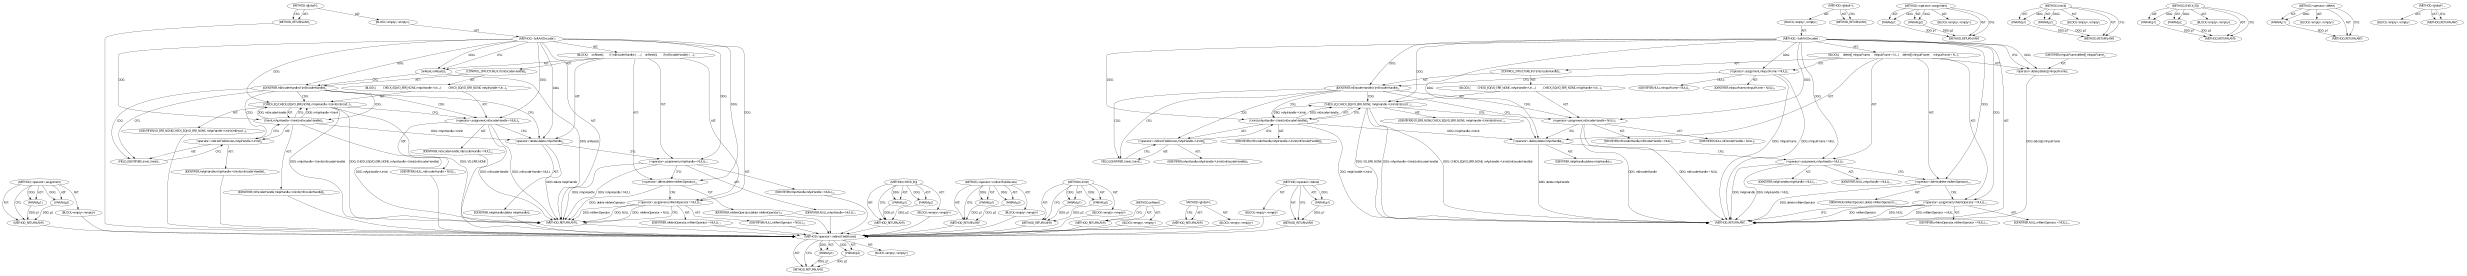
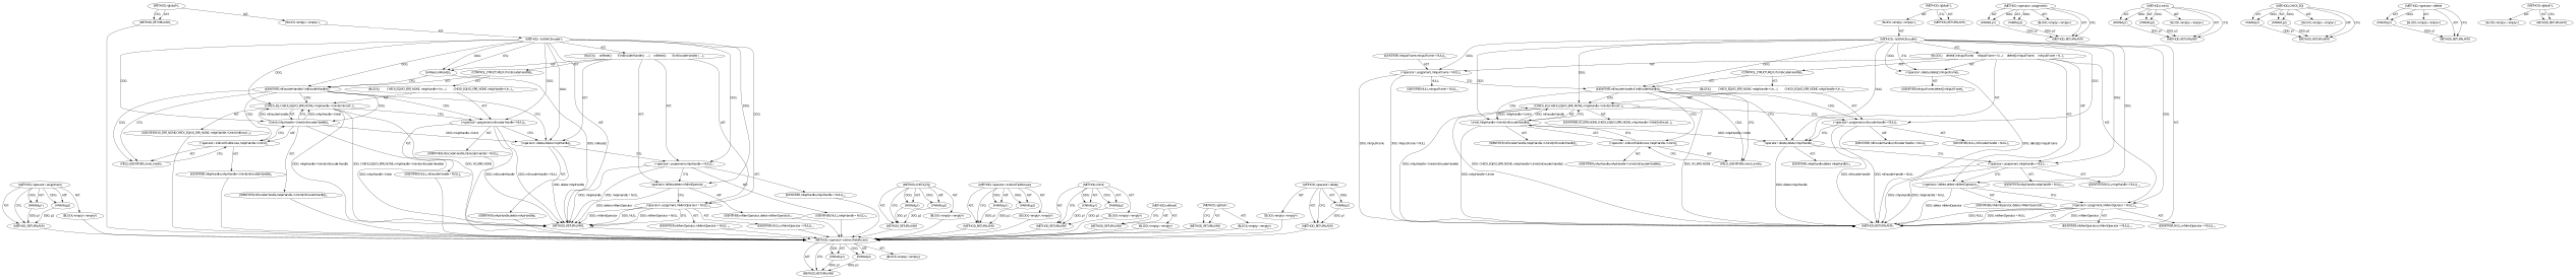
  digraph {
    fontname="Open Sans"
    node [fontname="Open Sans"]
    edge [fontname="Open Sans"]
    n1 [label=<(METHOD,&lt;operator&gt;.indirectFieldAccess)>]
    n2 [label=<(PARAM,p1)>]
    n3 [label=<(PARAM,p2)>]
    n4 [label=<(BLOCK,&lt;empty&gt;,&lt;empty&gt;)>]
    n5 [label=<(METHOD_RETURN,ANY)>]
    n6 [label=<(METHOD,&lt;global&gt;)<SUB>1</SUB>>]
    n7 [label=<(BLOCK,&lt;empty&gt;,&lt;empty&gt;)<SUB>1</SUB>>]
    n8 [label=<(METHOD_RETURN,ANY)<SUB>1</SUB>>]
    n9 [label=<(METHOD,~SoftAACEncoder)<SUB>1</SUB>>]
    n10 [label=<(BLOCK,{     delete[] mInputFrame;     mInputFrame = N...,{     delete[] mInputFrame;     mInputFrame = N...)<SUB>1</SUB>>]
    n11 [label=<(&lt;operator&gt;.delete,delete[] mInputFrame)<SUB>2</SUB>>]
    n12 [label=<(&lt;operator&gt;.assignment,mInputFrame = NULL)<SUB>3</SUB>>]
    n13 [label=<(IDENTIFIER,mEncoderHandle,if (mEncoderHandle))<SUB>5</SUB>>]
    n14 [label=<(CHECK_EQ,CHECK_EQ(VO_ERR_NONE, mApiHandle-&gt;Uninit(mEncod...)<SUB>6</SUB>>]
    n15 [label=<(Uninit,mApiHandle-&gt;Uninit(mEncoderHandle))<SUB>6</SUB>>]
    n16 [label=<(&lt;operator&gt;.assignment,mEncoderHandle = NULL)<SUB>7</SUB>>]
    n17 [label=<(&lt;operator&gt;.delete,delete mApiHandle)<SUB>10</SUB>>]
    n18 [label=<(&lt;operator&gt;.assignment,mApiHandle = NULL)<SUB>11</SUB>>]
    n19 [label=<(&lt;operator&gt;.delete,delete mMemOperator)<SUB>13</SUB>>]
    n20 [label=<(&lt;operator&gt;.assignment,mMemOperator = NULL)<SUB>14</SUB>>]
    n21 [label=<(METHOD_RETURN,ANY)<SUB>1</SUB>>]
    n22 [label=<(CONTROL_STRUCTURE,IF,if (mEncoderHandle))<SUB>5</SUB>>]
    n23 [label=<(IDENTIFIER,mInputFrame,delete[] mInputFrame)<SUB>2</SUB>>]
    n24 [label=<(IDENTIFIER,mInputFrame,mInputFrame = NULL)<SUB>3</SUB>>]
    n25 [label=<(IDENTIFIER,NULL,mInputFrame = NULL)<SUB>3</SUB>>]
    n26 [label=<(&lt;operator&gt;.indirectFieldAccess,mApiHandle-&gt;Uninit)<SUB>6</SUB>>]
    n27 [label=<(FIELD_IDENTIFIER,Uninit,Uninit)<SUB>6</SUB>>]
    n28 [label=<(IDENTIFIER,VO_ERR_NONE,CHECK_EQ(VO_ERR_NONE, mApiHandle-&gt;Uninit(mEncod...)<SUB>6</SUB>>]
    n29 [label=<(IDENTIFIER,mEncoderHandle,mApiHandle-&gt;Uninit(mEncoderHandle))<SUB>6</SUB>>]
    n30 [label=<(IDENTIFIER,mEncoderHandle,mEncoderHandle = NULL)<SUB>7</SUB>>]
    n31 [label=<(IDENTIFIER,NULL,mEncoderHandle = NULL)<SUB>7</SUB>>]
    n32 [label=<(IDENTIFIER,mApiHandle,delete mApiHandle)<SUB>10</SUB>>]
    n33 [label=<(IDENTIFIER,mApiHandle,mApiHandle = NULL)<SUB>11</SUB>>]
    n34 [label=<(IDENTIFIER,NULL,mApiHandle = NULL)<SUB>11</SUB>>]
    n35 [label=<(IDENTIFIER,mMemOperator,delete mMemOperator)<SUB>13</SUB>>]
    n36 [label=<(IDENTIFIER,mMemOperator,mMemOperator = NULL)<SUB>14</SUB>>]
    n37 [label=<(IDENTIFIER,NULL,mMemOperator = NULL)<SUB>14</SUB>>]
    n38 [label=<(BLOCK,{          CHECK_EQ(VO_ERR_NONE, mApiHandle-&gt;Un...,{          CHECK_EQ(VO_ERR_NONE, mApiHandle-&gt;Un...)<SUB>5</SUB>>]
    n39 [label=<(IDENTIFIER,mApiHandle,mApiHandle-&gt;Uninit(mEncoderHandle))<SUB>6</SUB>>]
    n40 [label=<(METHOD,&lt;operator&gt;.assignment)>]
    n41 [label=<(PARAM,p1)>]
    n42 [label=<(PARAM,p2)>]
    n43 [label=<(BLOCK,&lt;empty&gt;,&lt;empty&gt;)>]
    n44 [label=<(METHOD_RETURN,ANY)>]
    n45 [label=<(METHOD,Uninit)>]
    n46 [label=<(PARAM,p1)>]
    n47 [label=<(PARAM,p2)>]
    n48 [label=<(BLOCK,&lt;empty&gt;,&lt;empty&gt;)>]
    n49 [label=<(METHOD_RETURN,ANY)>]
    n50 [label=<(METHOD,CHECK_EQ)>]
    n51 [label=<(PARAM,p1)>]
    n52 [label=<(PARAM,p2)>]
    n53 [label=<(BLOCK,&lt;empty&gt;,&lt;empty&gt;)>]
    n54 [label=<(METHOD_RETURN,ANY)>]
    n55 [label=<(METHOD,&lt;operator&gt;.delete)>]
    n56 [label=<(PARAM,p1)>]
    n57 [label=<(BLOCK,&lt;empty&gt;,&lt;empty&gt;)>]
    n58 [label=<(METHOD_RETURN,ANY)>]
    n59 [label=<(METHOD,&lt;global&gt;)<SUB>1</SUB>>]
    n60 [label=<(BLOCK,&lt;empty&gt;,&lt;empty&gt;)>]
    n61 [label=<(METHOD_RETURN,ANY)>]
    n62 [label=<(METHOD,&lt;operator&gt;.assignment)>]
    n63 [label=<(PARAM,p1)>]
    n64 [label=<(PARAM,p2)>]
    n65 [label=<(BLOCK,&lt;empty&gt;,&lt;empty&gt;)>]
    n66 [label=<(METHOD_RETURN,ANY)>]
    n67 [label=<(METHOD,&lt;global&gt;)<SUB>1</SUB>>]
    n68 [label=<(BLOCK,&lt;empty&gt;,&lt;empty&gt;)<SUB>1</SUB>>]
    n69 [label=<(METHOD_RETURN,ANY)<SUB>1</SUB>>]
    n70 [label=<(METHOD,~SoftAACEncoder)<SUB>1</SUB>>]
    n71 [label=<(BLOCK,{     onReset();        if (mEncoderHandle) {  ...,{     onReset();        if (mEncoderHandle) {  ...)<SUB>1</SUB>>]
    n72 [label=<(onReset,onReset())<SUB>2</SUB>>]
    n73 [label=<(IDENTIFIER,mEncoderHandle,if (mEncoderHandle))<SUB>4</SUB>>]
    n74 [label=<(CHECK_EQ,CHECK_EQ(VO_ERR_NONE, mApiHandle-&gt;Uninit(mEncod...)<SUB>5</SUB>>]
    n75 [label=<(Uninit,mApiHandle-&gt;Uninit(mEncoderHandle))<SUB>5</SUB>>]
    n76 [label=<(&lt;operator&gt;.assignment,mEncoderHandle = NULL)<SUB>6</SUB>>]
    n77 [label=<(&lt;operator&gt;.delete,delete mApiHandle)<SUB>9</SUB>>]
    n78 [label=<(&lt;operator&gt;.assignment,mApiHandle = NULL)<SUB>10</SUB>>]
    n79 [label=<(&lt;operator&gt;.delete,delete mMemOperator)<SUB>12</SUB>>]
    n80 [label=<(&lt;operator&gt;.assignment,mMemOperator = NULL)<SUB>13</SUB>>]
    n81 [label=<(METHOD_RETURN,ANY)<SUB>1</SUB>>]
    n82 [label=<(CONTROL_STRUCTURE,IF,if (mEncoderHandle))<SUB>4</SUB>>]
    n83 [label=<(&lt;operator&gt;.indirectFieldAccess,mApiHandle-&gt;Uninit)<SUB>5</SUB>>]
    n84 [label=<(FIELD_IDENTIFIER,Uninit,Uninit)<SUB>5</SUB>>]
    n85 [label=<(IDENTIFIER,VO_ERR_NONE,CHECK_EQ(VO_ERR_NONE, mApiHandle-&gt;Uninit(mEncod...)<SUB>5</SUB>>]
    n86 [label=<(IDENTIFIER,mEncoderHandle,mApiHandle-&gt;Uninit(mEncoderHandle))<SUB>5</SUB>>]
    n87 [label=<(IDENTIFIER,mEncoderHandle,mEncoderHandle = NULL)<SUB>6</SUB>>]
    n88 [label=<(IDENTIFIER,NULL,mEncoderHandle = NULL)<SUB>6</SUB>>]
    n89 [label=<(IDENTIFIER,mApiHandle,delete mApiHandle)<SUB>9</SUB>>]
    n90 [label=<(IDENTIFIER,mApiHandle,mApiHandle = NULL)<SUB>10</SUB>>]
    n91 [label=<(IDENTIFIER,NULL,mApiHandle = NULL)<SUB>10</SUB>>]
    n92 [label=<(IDENTIFIER,mMemOperator,delete mMemOperator)<SUB>12</SUB>>]
    n93 [label=<(IDENTIFIER,mMemOperator,mMemOperator = NULL)<SUB>13</SUB>>]
    n94 [label=<(IDENTIFIER,NULL,mMemOperator = NULL)<SUB>13</SUB>>]
    n95 [label=<(BLOCK,{          CHECK_EQ(VO_ERR_NONE, mApiHandle-&gt;Un...,{          CHECK_EQ(VO_ERR_NONE, mApiHandle-&gt;Un...)<SUB>4</SUB>>]
    n96 [label=<(IDENTIFIER,mApiHandle,mApiHandle-&gt;Uninit(mEncoderHandle))<SUB>5</SUB>>]
    n97 [label=<(METHOD,CHECK_EQ)>]
    n98 [label=<(PARAM,p1)>]
    n99 [label=<(PARAM,p2)>]
    n100 [label=<(BLOCK,&lt;empty&gt;,&lt;empty&gt;)>]
    n101 [label=<(METHOD_RETURN,ANY)>]
    n102 [label=<(METHOD,&lt;operator&gt;.indirectFieldAccess)>]
    n103 [label=<(PARAM,p1)>]
    n104 [label=<(PARAM,p2)>]
    n105 [label=<(BLOCK,&lt;empty&gt;,&lt;empty&gt;)>]
    n106 [label=<(METHOD_RETURN,ANY)>]
    n107 [label=<(METHOD,Uninit)>]
    n108 [label=<(PARAM,p1)>]
    n109 [label=<(PARAM,p2)>]
    n110 [label=<(BLOCK,&lt;empty&gt;,&lt;empty&gt;)>]
    n111 [label=<(METHOD_RETURN,ANY)>]
    n112 [label=<(METHOD,onReset)>]
    n113 [label=<(BLOCK,&lt;empty&gt;,&lt;empty&gt;)>]
    n114 [label=<(METHOD_RETURN,ANY)>]
    n115 [label=<(METHOD,&lt;global&gt;)<SUB>1</SUB>>]
    n116 [label=<(BLOCK,&lt;empty&gt;,&lt;empty&gt;)>]
    n117 [label=<(METHOD_RETURN,ANY)>]
    n118 [label=<(METHOD,&lt;operator&gt;.delete)>]
    n119 [label=<(PARAM,p1)>]
    n120 [label=<(BLOCK,&lt;empty&gt;,&lt;empty&gt;)>]
    n121 [label=<(METHOD_RETURN,ANY)>]
    n1 -> n2 [label="AST: "]
    n1 -> n2 [label="DDG: "]
    n1 -> n3 [label="AST: "]
    n1 -> n3 [label="DDG: "]
    n1 -> n4 [label="AST: "]
    n1 -> n5 [label="AST: "]
    n1 -> n5 [label="CFG: "]
    n2 -> n5 [label="DDG: p1"]
    n3 -> n5 [label="DDG: p2"]
    n6 -> n7 [label="AST: "]
    n6 -> n8 [label="AST: "]
    n6 -> n8 [label="CFG: "]
    n7 -> n9 [label="AST: "]
    n9 -> n10 [label="AST: "]
    n9 -> n11 [label="CFG: "]
    n9 -> n11 [label="DDG: "]
    n9 -> n12 [label="DDG: "]
    n9 -> n13 [label="DDG: "]
    n9 -> n14 [label="DDG: "]
    n9 -> n15 [label="DDG: "]
    n9 -> n16 [label="DDG: "]
    n9 -> n17 [label="DDG: "]
    n9 -> n18 [label="DDG: "]
    n9 -> n19 [label="DDG: "]
    n9 -> n20 [label="DDG: "]
    n9 -> n21 [label="AST: "]
    n10 -> n11 [label="AST: "]
    n10 -> n12 [label="AST: "]
    n10 -> n17 [label="AST: "]
    n10 -> n18 [label="AST: "]
    n10 -> n19 [label="AST: "]
    n10 -> n20 [label="AST: "]
    n10 -> n22 [label="AST: "]
    n11 -> n21 [label="DDG: delete[] mInputFrame"]
-   n23 -> n11 [label="AST: "]
+   n11 -> n23 [label="AST: "]
    n12 -> n13 [label="CFG: "]
    n12 -> n21 [label="DDG: mInputFrame"]
    n12 -> n21 [label="DDG: mInputFrame = NULL"]
-   n12 -> n24 [label="AST: "]
+   n24 -> n12 [label="AST: "]
    n12 -> n25 [label="NULL: "]
    n13 -> n14 [label="CDG: "]
    n13 -> n15 [label="CDG: "]
    n13 -> n16 [label="CDG: "]
    n13 -> n17 [label="CFG: "]
    n13 -> n26 [label="CDG: "]
    n13 -> n27 [label="CFG: "]
    n13 -> n27 [label="CDG: "]
    n14 -> n15 [label="AST: "]
    n14 -> n16 [label="CFG: "]
    n14 -> n21 [label="DDG: mApiHandle-&gt;Uninit(mEncoderHandle)"]
    n14 -> n21 [label="DDG: CHECK_EQ(VO_ERR_NONE, mApiHandle-&gt;Uninit(mEncoderHandle))"]
    n14 -> n21 [label="DDG: VO_ERR_NONE"]
    n14 -> n28 [label="AST: "]
    n15 -> n14 [label="CFG: "]
    n15 -> n14 [label="DDG: mApiHandle-&gt;Uninit"]
    n15 -> n14 [label="DDG: mEncoderHandle"]
    n15 -> n17 [label="DDG: mApiHandle-&gt;Uninit"]
    n15 -> n21 [label="DDG: mApiHandle-&gt;Uninit"]
    n15 -> n26 [label="AST: "]
    n15 -> n29 [label="AST: "]
    n16 -> n17 [label="CFG: "]
    n16 -> n21 [label="DDG: mEncoderHandle"]
    n16 -> n21 [label="DDG: mEncoderHandle = NULL"]
    n16 -> n30 [label="AST: "]
    n16 -> n31 [label="AST: "]
    n17 -> n18 [label="CFG: "]
    n17 -> n21 [label="DDG: delete mApiHandle"]
    n17 -> n32 [label="AST: "]
    n18 -> n19 [label="CFG: "]
    n18 -> n21 [label="DDG: mApiHandle"]
    n18 -> n21 [label="DDG: mApiHandle = NULL"]
    n18 -> n33 [label="AST: "]
    n18 -> n34 [label="AST: "]
    n19 -> n20 [label="CFG: "]
    n19 -> n21 [label="DDG: delete mMemOperator"]
    n19 -> n35 [label="AST: "]
    n20 -> n21 [label="CFG: "]
    n20 -> n21 [label="DDG: mMemOperator"]
    n20 -> n21 [label="DDG: NULL"]
    n20 -> n21 [label="DDG: mMemOperator = NULL"]
    n20 -> n36 [label="AST: "]
    n20 -> n37 [label="AST: "]
    n22 -> n13 [label="AST: "]
    n22 -> n38 [label="AST: "]
    n26 -> n15 [label="CFG: "]
    n26 -> n27 [label="AST: "]
    n26 -> n39 [label="AST: "]
    n27 -> n26 [label="CFG: "]
    n38 -> n14 [label="AST: "]
    n38 -> n16 [label="AST: "]
    n40 -> n41 [label="AST: "]
    n40 -> n41 [label="DDG: "]
    n40 -> n42 [label="AST: "]
    n40 -> n42 [label="DDG: "]
    n40 -> n43 [label="AST: "]
    n40 -> n44 [label="AST: "]
    n40 -> n44 [label="CFG: "]
    n41 -> n44 [label="DDG: p1"]
    n42 -> n44 [label="DDG: p2"]
    n45 -> n46 [label="AST: "]
    n45 -> n46 [label="DDG: "]
    n45 -> n47 [label="AST: "]
    n45 -> n47 [label="DDG: "]
    n45 -> n48 [label="AST: "]
    n45 -> n49 [label="AST: "]
    n45 -> n49 [label="CFG: "]
    n46 -> n49 [label="DDG: p1"]
    n47 -> n49 [label="DDG: p2"]
    n50 -> n51 [label="AST: "]
    n50 -> n51 [label="DDG: "]
    n50 -> n52 [label="AST: "]
    n50 -> n52 [label="DDG: "]
    n50 -> n53 [label="AST: "]
    n50 -> n54 [label="AST: "]
    n50 -> n54 [label="CFG: "]
    n51 -> n54 [label="DDG: p1"]
    n52 -> n54 [label="DDG: p2"]
    n55 -> n56 [label="AST: "]
    n55 -> n56 [label="DDG: "]
    n55 -> n57 [label="AST: "]
    n55 -> n58 [label="AST: "]
    n55 -> n58 [label="CFG: "]
    n56 -> n58 [label="DDG: p1"]
    n59 -> n60 [label="AST: "]
    n59 -> n61 [label="AST: "]
    n59 -> n61 [label="CFG: "]
    n62 -> n63 [label="AST: "]
    n62 -> n63 [label="DDG: "]
    n62 -> n64 [label="AST: "]
    n62 -> n64 [label="DDG: "]
    n62 -> n65 [label="AST: "]
    n62 -> n66 [label="AST: "]
    n62 -> n66 [label="CFG: "]
    n63 -> n66 [label="DDG: p1"]
    n64 -> n66 [label="DDG: p2"]
    n65 -> n1
    n66 -> n1
    n67 -> n68 [label="AST: "]
    n67 -> n69 [label="AST: "]
    n67 -> n69 [label="CFG: "]
    n68 -> n70 [label="AST: "]
    n69 -> n1
    n70 -> n71 [label="AST: "]
    n70 -> n72 [label="CFG: "]
    n70 -> n72 [label="DDG: "]
    n70 -> n73 [label="DDG: "]
    n70 -> n74 [label="DDG: "]
    n70 -> n75 [label="DDG: "]
    n70 -> n76 [label="DDG: "]
    n70 -> n77 [label="DDG: "]
    n70 -> n78 [label="DDG: "]
    n70 -> n79 [label="DDG: "]
    n70 -> n80 [label="DDG: "]
    n70 -> n81 [label="AST: "]
    n71 -> n72 [label="AST: "]
    n71 -> n77 [label="AST: "]
    n71 -> n78 [label="AST: "]
    n71 -> n79 [label="AST: "]
    n71 -> n80 [label="AST: "]
    n71 -> n82 [label="AST: "]
    n72 -> n73 [label="CFG: "]
    n72 -> n81 [label="DDG: onReset()"]
    n73 -> n74 [label="CDG: "]
    n73 -> n75 [label="CDG: "]
    n73 -> n76 [label="CDG: "]
    n73 -> n77 [label="CFG: "]
    n73 -> n83 [label="CDG: "]
    n73 -> n84 [label="CFG: "]
    n73 -> n84 [label="CDG: "]
    n74 -> n75 [label="AST: "]
    n74 -> n76 [label="CFG: "]
    n74 -> n81 [label="DDG: mApiHandle-&gt;Uninit(mEncoderHandle)"]
    n74 -> n81 [label="DDG: CHECK_EQ(VO_ERR_NONE, mApiHandle-&gt;Uninit(mEncoderHandle))"]
    n74 -> n81 [label="DDG: VO_ERR_NONE"]
    n74 -> n85 [label="AST: "]
    n75 -> n74 [label="CFG: "]
    n75 -> n74 [label="DDG: mApiHandle-&gt;Uninit"]
    n75 -> n74 [label="DDG: mEncoderHandle"]
    n75 -> n77 [label="DDG: mApiHandle-&gt;Uninit"]
    n75 -> n81 [label="DDG: mApiHandle-&gt;Uninit"]
    n75 -> n83 [label="AST: "]
    n75 -> n86 [label="AST: "]
    n76 -> n77 [label="CFG: "]
    n76 -> n81 [label="DDG: mEncoderHandle"]
    n76 -> n81 [label="DDG: mEncoderHandle = NULL"]
    n76 -> n87 [label="AST: "]
    n76 -> n88 [label="AST: "]
    n77 -> n78 [label="CFG: "]
    n77 -> n81 [label="DDG: delete mApiHandle"]
    n77 -> n89 [label="AST: "]
    n78 -> n79 [label="CFG: "]
    n78 -> n81 [label="DDG: mApiHandle"]
    n78 -> n81 [label="DDG: mApiHandle = NULL"]
    n78 -> n90 [label="AST: "]
    n78 -> n91 [label="AST: "]
    n79 -> n80 [label="CFG: "]
    n79 -> n81 [label="DDG: delete mMemOperator"]
    n79 -> n92 [label="AST: "]
    n80 -> n81 [label="CFG: "]
    n80 -> n81 [label="DDG: mMemOperator"]
    n80 -> n81 [label="DDG: NULL"]
    n80 -> n81 [label="DDG: mMemOperator = NULL"]
    n80 -> n93 [label="AST: "]
    n80 -> n94 [label="AST: "]
    n81 -> n1
    n82 -> n73 [label="AST: "]
    n82 -> n95 [label="AST: "]
    n83 -> n75 [label="CFG: "]
    n83 -> n84 [label="AST: "]
    n83 -> n96 [label="AST: "]
    n84 -> n83 [label="CFG: "]
    n85 -> n1
    n86 -> n1
    n87 -> n1
    n88 -> n1
    n89 -> n1
    n90 -> n1
    n91 -> n1
    n92 -> n1
    n93 -> n1
    n94 -> n1
    n95 -> n74 [label="AST: "]
    n95 -> n76 [label="AST: "]
    n96 -> n1
    n97 -> n98 [label="AST: "]
    n97 -> n98 [label="DDG: "]
    n97 -> n99 [label="AST: "]
    n97 -> n99 [label="DDG: "]
    n97 -> n100 [label="AST: "]
    n97 -> n101 [label="AST: "]
    n97 -> n101 [label="CFG: "]
    n98 -> n101 [label="DDG: p1"]
    n99 -> n101 [label="DDG: p2"]
    n100 -> n1
    n101 -> n1
    n102 -> n103 [label="AST: "]
    n102 -> n103 [label="DDG: "]
    n102 -> n104 [label="AST: "]
    n102 -> n104 [label="DDG: "]
    n102 -> n105 [label="AST: "]
    n102 -> n106 [label="AST: "]
    n102 -> n106 [label="CFG: "]
    n103 -> n106 [label="DDG: p1"]
    n104 -> n106 [label="DDG: p2"]
    n105 -> n1
    n106 -> n1
    n107 -> n108 [label="AST: "]
    n107 -> n108 [label="DDG: "]
    n107 -> n109 [label="AST: "]
    n107 -> n109 [label="DDG: "]
    n107 -> n110 [label="AST: "]
    n107 -> n111 [label="AST: "]
    n107 -> n111 [label="CFG: "]
    n108 -> n111 [label="DDG: p1"]
    n109 -> n111 [label="DDG: p2"]
    n110 -> n1
    n111 -> n1
    n112 -> n113 [label="AST: "]
    n112 -> n114 [label="AST: "]
    n112 -> n114 [label="CFG: "]
    n113 -> n1
    n114 -> n1
    n115 -> n116 [label="AST: "]
    n115 -> n117 [label="AST: "]
    n115 -> n117 [label="CFG: "]
    n116 -> n1
    n117 -> n1
    n118 -> n119 [label="AST: "]
    n118 -> n119 [label="DDG: "]
    n118 -> n120 [label="AST: "]
    n118 -> n121 [label="AST: "]
    n118 -> n121 [label="CFG: "]
    n119 -> n121 [label="DDG: p1"]
    n120 -> n1
    n121 -> n1
  }
